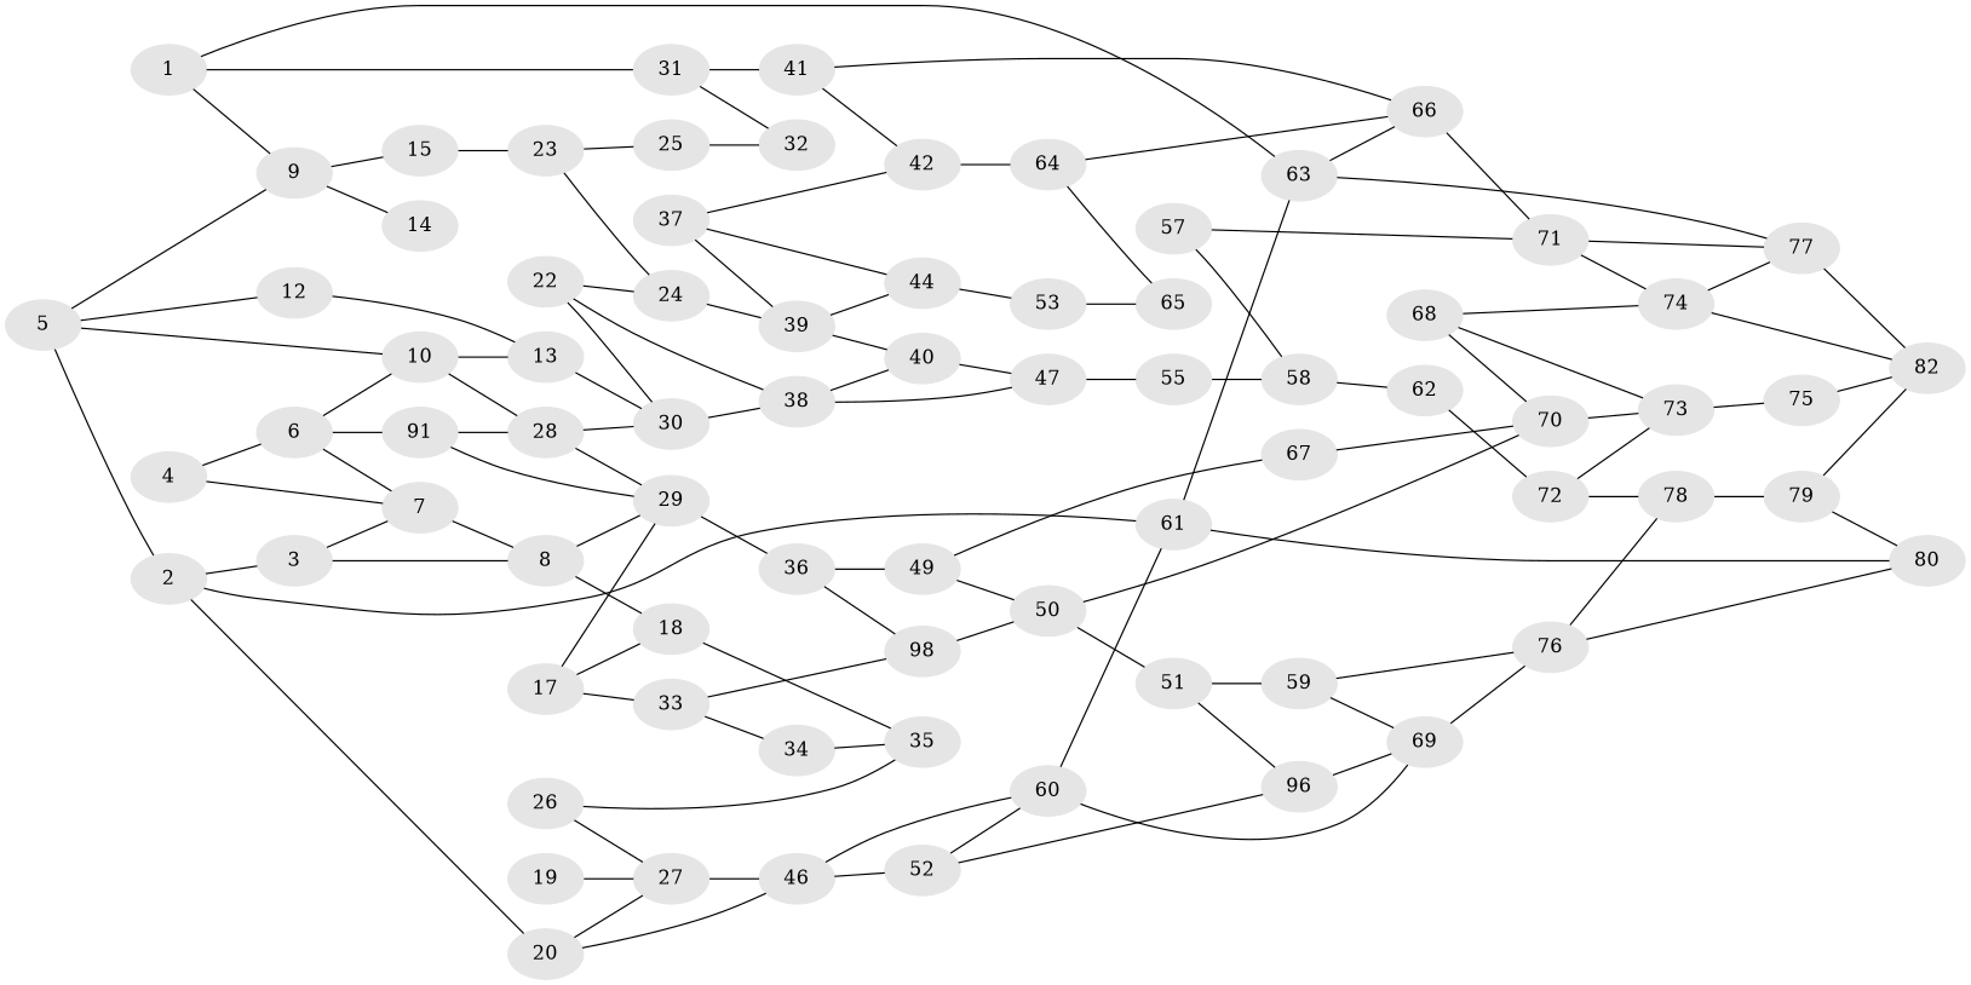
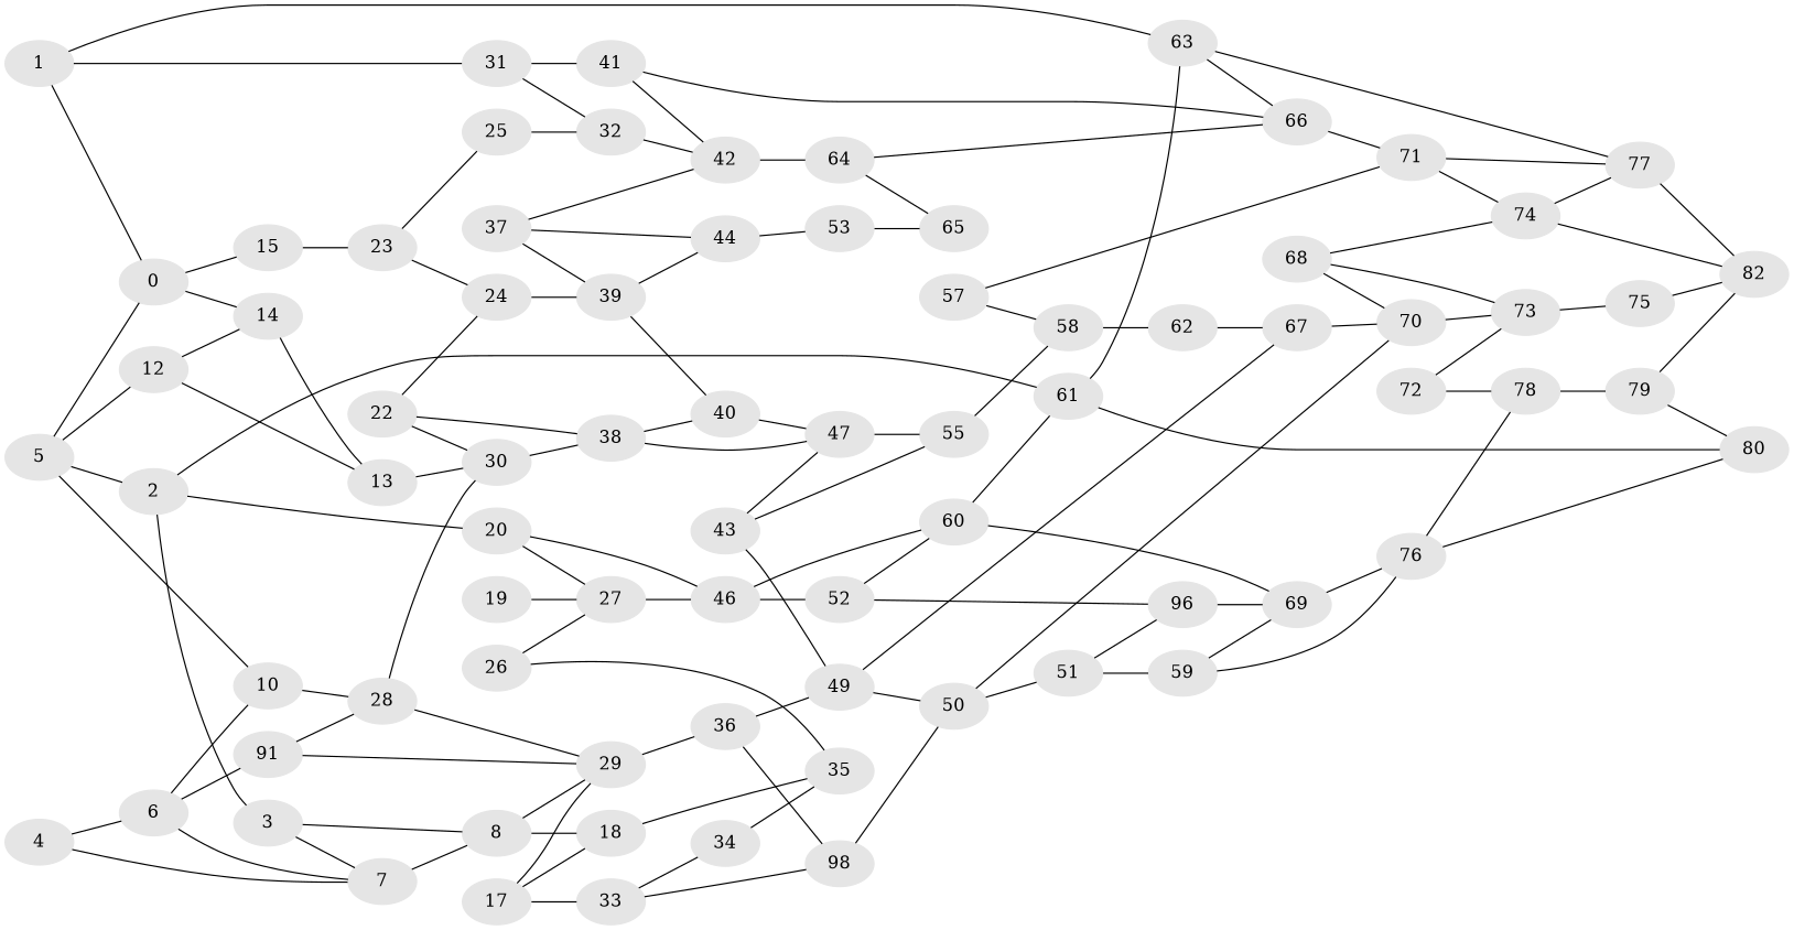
  graph {
    rankdir=LR
    node [color=gray90 style=filled]
    edge [weight=1.0]
    1
-   9
+   9 [label=0]
    31
    63
    2
    3
    20
    61
    14
    15
    32
    41
    66
    77
    7
    8
    27
    46
    80
    18
    29
    4
    6
    10
    n25 [label=91]
    5
    12
    13
    28
    35
    19
    23
    30
    36
    38
    24
    25
    39
    17
    33
    34
    n42 [label=98]
    26
    52
    60
    22
    40
    47
    44
    42
    49
    64
    50
    n54 [label=96]
    51
    59
    67
    37
    53
    55
    71
    65
+   43
    58
    69
    70
    73
    76
    57
    62
    74
    78
    82
    68
    75
    72
    79
    1 -- 9
    1 -- 31
    1 -- 63
    9 -- 14
    9 -- 15
    31 -- 32
    31 -- 41
    63 -- 66
    63 -- 77
    2 -- 3
    2 -- 20
    2 -- 61
    3 -- 7
    3 -- 8
    20 -- 27
    20 -- 46
    61 -- 63
    61 -- 80
    15 -- 23
+   32 -- 42
    41 -- 66
    41 -- 42
    66 -- 71
    77 -- 82
    7 -- 8
    8 -- 18
    8 -- 29
    27 -- 46
    46 -- 52
    46 -- 60
    18 -- 35
    29 -- 36
    4 -- 7
    4 -- 6
    6 -- 7
    6 -- 10
    6 -- n25
-   10 -- 13
+   14 -- 13
    10 -- 28
    n25 -- 29
    n25 -- 28
    5 -- 9
    5 -- 2
    5 -- 10
    5 -- 12
+   12 -- 14 [weight=2.0]
    12 -- 13
    13 -- 30
    28 -- 29
    28 -- 30
    19 -- 27
    23 -- 24
    23 -- 25
    30 -- 38
    36 -- n42
    36 -- 49
    38 -- 40
    38 -- 47
    24 -- 39
    25 -- 32 [weight=2.0]
    39 -- 40
    39 -- 44
    17 -- 18
    17 -- 29
    17 -- 33
    33 -- 34
    33 -- n42 [weight=2.0]
    34 -- 35
    n42 -- 50
    26 -- 27
    26 -- 35 [weight=2.0]
    52 -- 60
    52 -- n54 [weight=2.0]
    60 -- 61
    60 -- 69
    22 -- 30
    22 -- 38
    22 -- 24
    40 -- 47
    47 -- 55
    44 -- 53
    42 -- 64
    49 -- 50
    49 -- 67
    64 -- 66
    64 -- 65
    50 -- 51
    50 -- 70
    n54 -- 69
    51 -- n54
    51 -- 59
    59 -- 69
    59 -- 76
    67 -- 70
    37 -- 39
    37 -- 44
    37 -- 42
    53 -- 65 [weight=2.0]
    55 -- 58
    71 -- 77
    71 -- 74
+   43 -- 47
+   43 -- 49
+   43 -- 55
    58 -- 62 [weight=2.0]
    69 -- 76
    70 -- 73
    73 -- 75
    76 -- 80
    76 -- 78
    57 -- 71
    57 -- 58
-   62 -- 72 [weight=2.0]
+   62 -- 67 [weight=2.0]
    74 -- 77
    74 -- 82
    78 -- 79
    68 -- 70
    68 -- 73
    68 -- 74
    75 -- 82
    72 -- 73
    72 -- 78
    79 -- 80
    79 -- 82
  }
